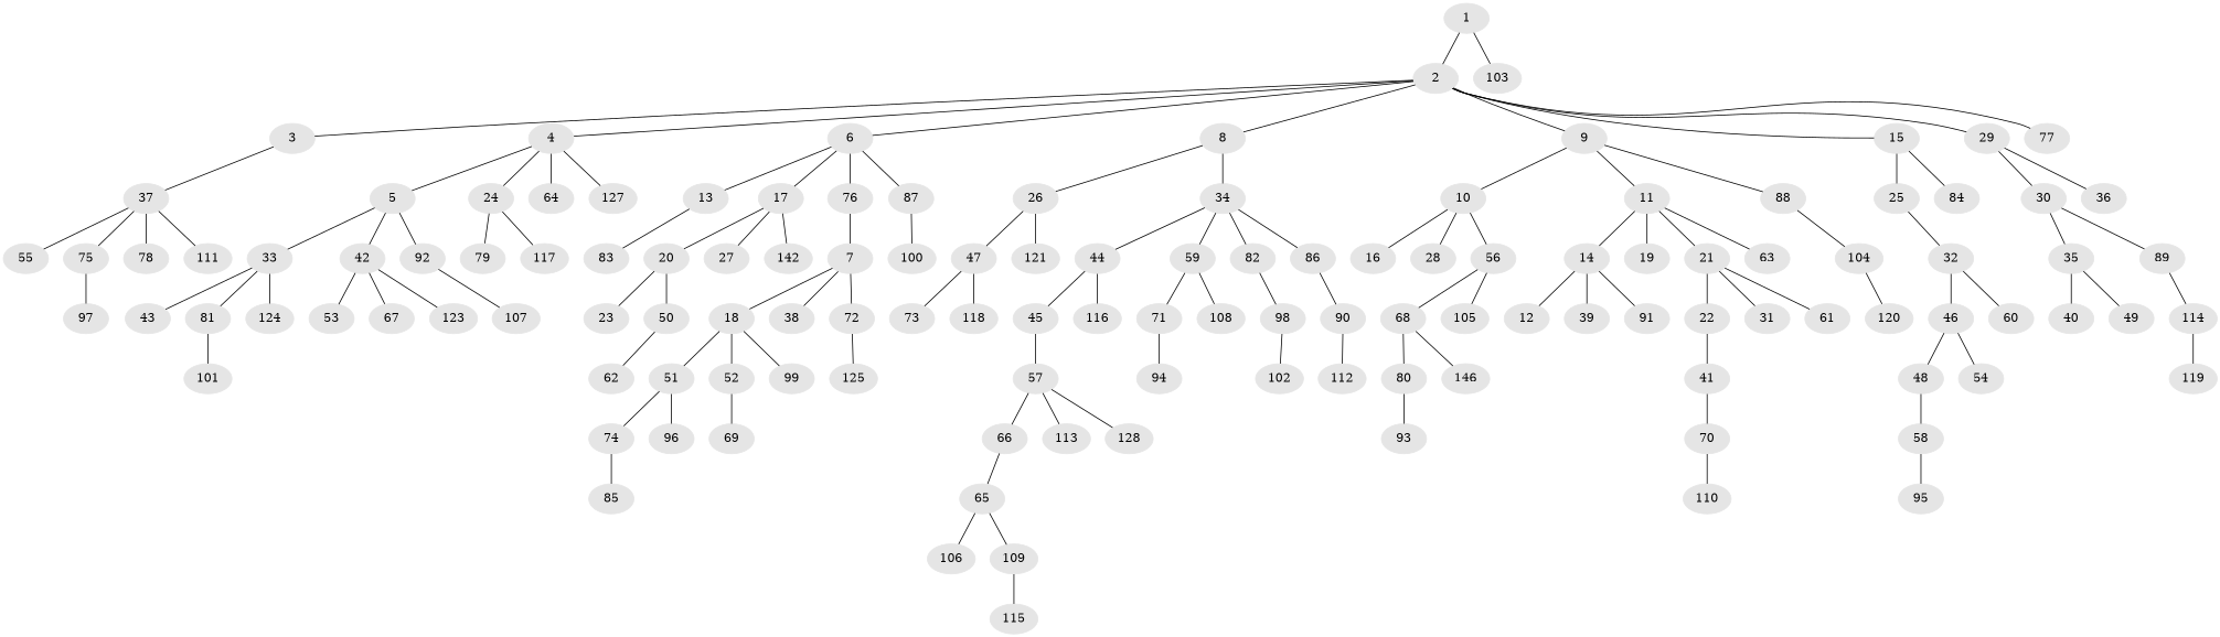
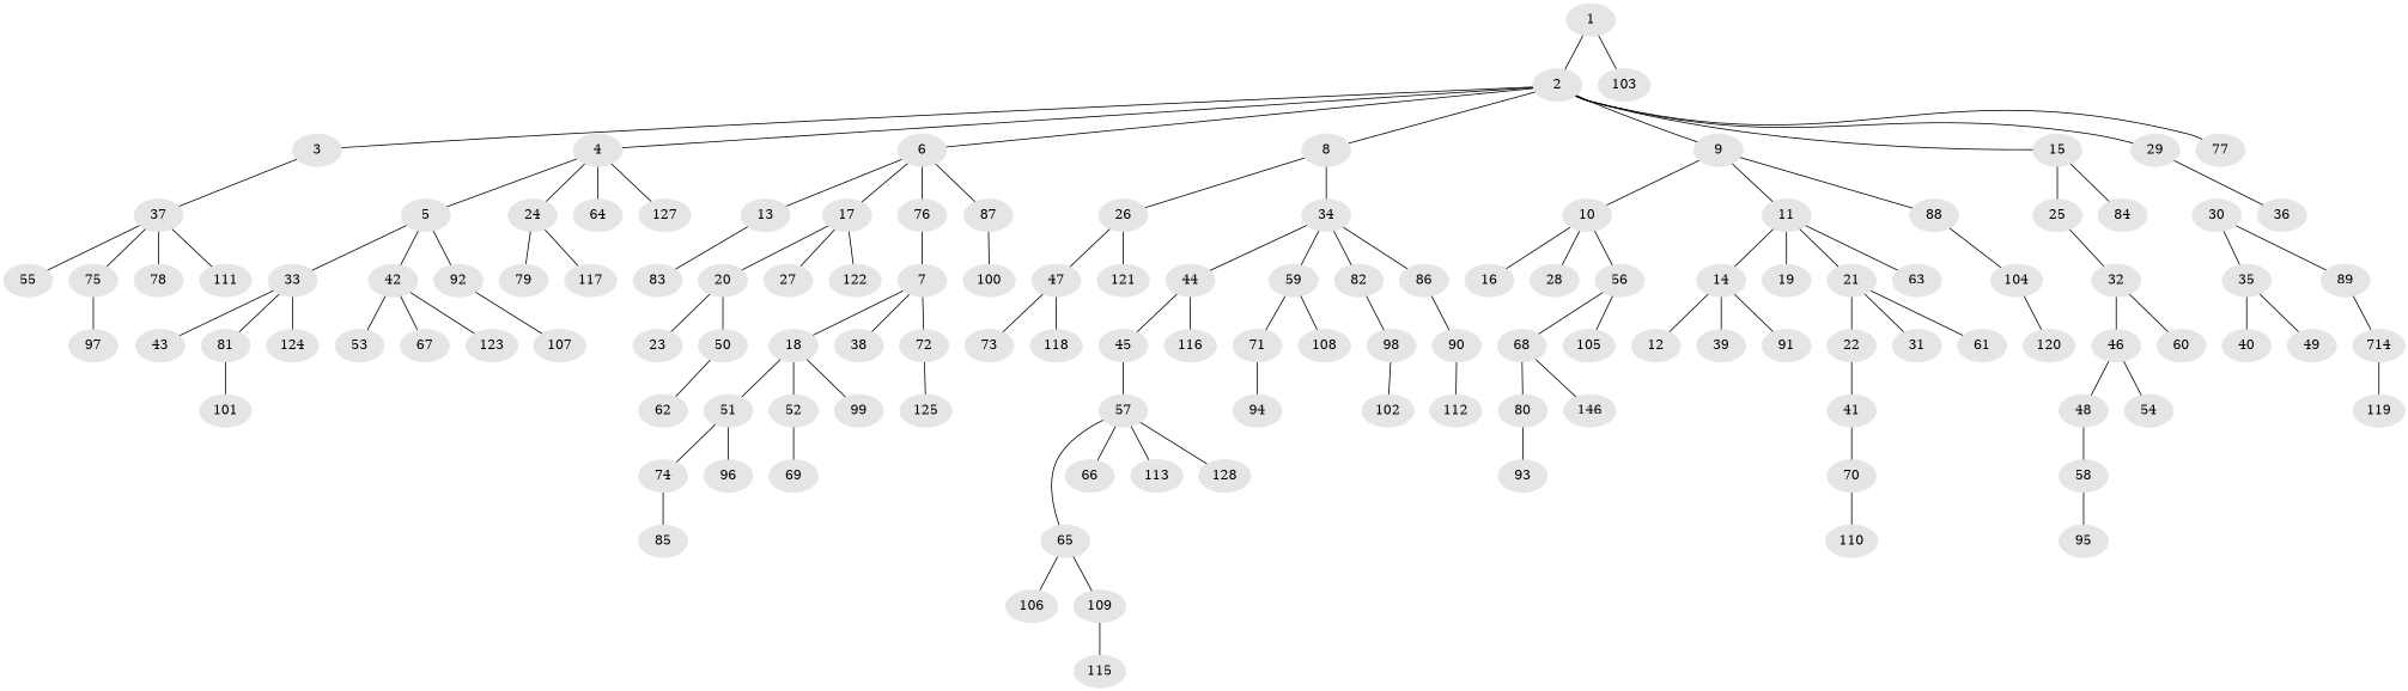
  graph {
    node [color=gray90 style=filled]
    1
    2
    103
    3
    4
    6
    8
    9
    15
    29
    77
    37
    5
    24
    64
    127
    13
    17
    76
    87
    26
    34
    10
    11
    88
    25
    84
    30
    36
    55
    75
    78
    111
    33
    42
    92
    79
    117
    43
    81
    124
    53
    67
    123
    107
    7
    18
    38
    72
    83
    20
    27
-   122 [label=142]
+   122
    100
    51
    52
    99
    125
    47
    121
    44
    59
    82
    86
    16
    28
    56
    14
    19
    21
    63
    104
    68
    105
    12
    39
    91
    22
    31
    61
    32
    23
    50
    74
    96
    69
    62
    41
    70
    46
    60
    73
    118
    35
    89
    40
    49
-   114
+   114 [label=714]
    48
    54
    101
    45
    116
    71
    108
    98
    90
    97
    110
    57
    65
    66
    113
    128
    58
    95
    85
    80
    n119 [label=146]
    106
    109
    94
    115
    93
    102
    112
    120
    119
    1 -- 2
    1 -- 103
    2 -- 3
    2 -- 4
    2 -- 6
    2 -- 8
    2 -- 9
    2 -- 15
    2 -- 29
    2 -- 77
    3 -- 37
    4 -- 5
    4 -- 24
    4 -- 64
    4 -- 127
    6 -- 13
    6 -- 17
    6 -- 76
    6 -- 87
    8 -- 26
    8 -- 34
    9 -- 10
    9 -- 11
    9 -- 88
    15 -- 25
    15 -- 84
-   29 -- 30
    29 -- 36
    37 -- 55
    37 -- 75
    37 -- 78
    37 -- 111
    5 -- 33
    5 -- 42
    5 -- 92
    24 -- 79
    24 -- 117
    13 -- 83
    17 -- 20
    17 -- 27
    17 -- 122
    76 -- 7
    87 -- 100
    26 -- 47
    26 -- 121
    34 -- 44
    34 -- 59
    34 -- 82
    34 -- 86
    10 -- 16
    10 -- 28
    10 -- 56
    11 -- 14
    11 -- 19
    11 -- 21
    11 -- 63
    88 -- 104
    25 -- 32
    30 -- 35
    30 -- 89
    75 -- 97
    33 -- 43
    33 -- 81
    33 -- 124
    42 -- 53
    42 -- 67
    42 -- 123
    92 -- 107
    81 -- 101
    7 -- 18
    7 -- 38
    7 -- 72
    18 -- 51
    18 -- 52
    18 -- 99
    72 -- 125
    20 -- 23
    20 -- 50
    51 -- 74
    51 -- 96
    52 -- 69
    47 -- 73
    47 -- 118
    44 -- 45
    44 -- 116
    59 -- 71
    59 -- 108
    82 -- 98
    86 -- 90
    56 -- 68
    56 -- 105
    14 -- 12
    14 -- 39
    14 -- 91
    21 -- 22
    21 -- 31
    21 -- 61
    104 -- 120
    68 -- 80
    68 -- n119
    22 -- 41
    32 -- 46
    32 -- 60
    50 -- 62
    74 -- 85
    41 -- 70
    70 -- 110
    46 -- 48
    46 -- 54
    35 -- 40
    35 -- 49
    89 -- 114
    114 -- 119
    48 -- 58
    45 -- 57
    71 -- 94
    98 -- 102
    90 -- 112
-   66 -- 65
+   57 -- 65
    57 -- 66
    57 -- 113
    57 -- 128
    65 -- 106
    65 -- 109
    58 -- 95
    80 -- 93
    109 -- 115
  }
